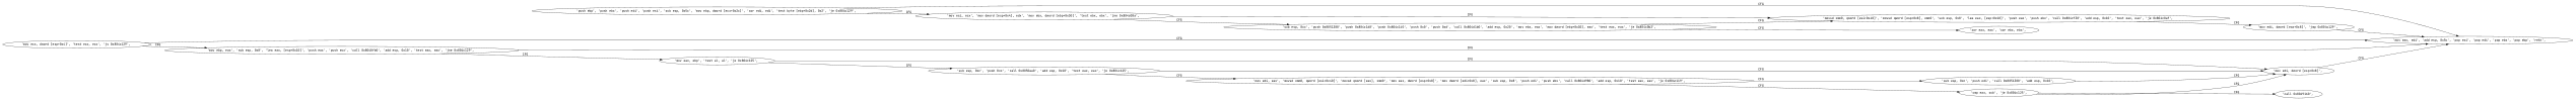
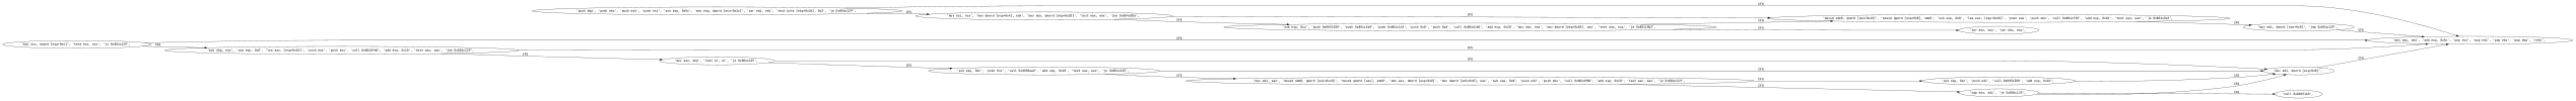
  digraph {
    fontname="JetBrains Mono"
    rankdir=LR
    node [fontname="JetBrains Mono"]
    edge [fontname="JetBrains Mono"]
    n1 [label="'push ebp', 'push ebx', 'push edi', 'push esi', 'sub esp, 0x5c', 'mov ebp, dword [ecx+0x2c]', 'xor edi, edi', 'test byte [ebp+0x2d], 0x2', 'je 0x804c129', "]
    n2 [label="'mov eax, edi', 'add esp, 0x5c', 'pop esi', 'pop edi', 'pop ebx', 'pop ebp', 'retn', "]
    n3 [label="'mov esi, ecx', 'mov dword [esp+0x4], edx', 'mov ebx, dword [ebp+0x30]', 'test ebx, ebx', 'jne 0x804c08a', "]
    n4 [label="'movsd xmm0, qword [esi+0x40]', 'movsd qword [esp+0x8], xmm0', 'sub esp, 0x8', 'lea eax, [esp+0x10]', 'push eax', 'push ebx', 'call 0x804cf30', 'add esp, 0x10', 'test eax, eax', 'je 0x804c0af', "]
    n5 [label="'sub esp, 0xc', 'push 0x8051300', 'push 0x804c160', 'push 0x804c140', 'push 0x0', 'push 0xd', 'call 0x804d1b0', 'add esp, 0x20', 'mov ebx, eax', 'mov dword [ebp+0x30], eax', 'test eax, eax', 'je 0x804c0b3', "]
    n6 [label="'mov edi, dword [eax+0x8]', 'jmp 0x804c129', "]
    n7 [label="'xor eax, eax', 'xor ebx, ebx', "]
    n8 [label="'mov ecx, dword [esp+0x4]', 'test ecx, ecx', 'js 0x804c129', "]
    n9 [label="'mov ebp, eax', 'sub esp, 0x8', 'lea eax, [esp+0x10]', 'push eax', 'push ecx', 'call 0x8048fb0', 'add esp, 0x10', 'test eax, eax', 'jne 0x804c129', "]
    n10 [label="'mov eax, ebp', 'test al, al', 'je 0x804c125', "]
    n11 [label="'mov edi, dword [esp+0x8]', "]
    n12 [label="'sub esp, 0xc', 'push 0xc', 'call 0x8050aa0', 'add esp, 0x10', 'test eax, eax', 'je 0x804c125', "]
    n13 [label="'mov edi, eax', 'movsd xmm0, qword [esi+0x40]', 'movsd qword [eax], xmm0', 'mov eax, dword [esp+0x8]', 'mov dword [edi+0x8], eax', 'sub esp, 0x8', 'push edi', 'push ebx', 'call 0x804d980', 'add esp, 0x10', 'test eax, eax', 'je 0x804c119', "]
    n14 [label="'sub esp, 0xc', 'push edi', 'call 0x8051300', 'add esp, 0x10', "]
-   n15 [label="'cmp eax, sub', 'je 0x804c125',"]
+   n15 [label="'cmp eax, edi', 'je 0x804c125', "]
    n16 [label="'call 0x8049160', "]
    n1 -> n2 [label=CFG]
    n1 -> n3 [label=CFG]
    n3 -> n4 [label=CFG]
    n3 -> n5 [label=CFG]
    n4 -> n6 [label=CFG]
    n5 -> n4 [label=CFG]
    n5 -> n7 [label=CFG]
    n6 -> n2 [label=CFG]
    n8 -> n2 [label=CFG]
    n8 -> n9 [label=CFG]
    n9 -> n2 [label=CFG]
    n9 -> n10 [label=CFG]
    n10 -> n11 [label=CFG]
    n10 -> n12 [label=CFG]
    n11 -> n2 [label=CFG]
    n12 -> n11 [label=CFG]
    n12 -> n13 [label=CFG]
    n13 -> n14 [label=CFG]
    n13 -> n15 [label=CFG]
    n14 -> n11 [label=CFG]
    n15 -> n11 [label=CFG]
    n15 -> n16 [label=CFG]
  }
